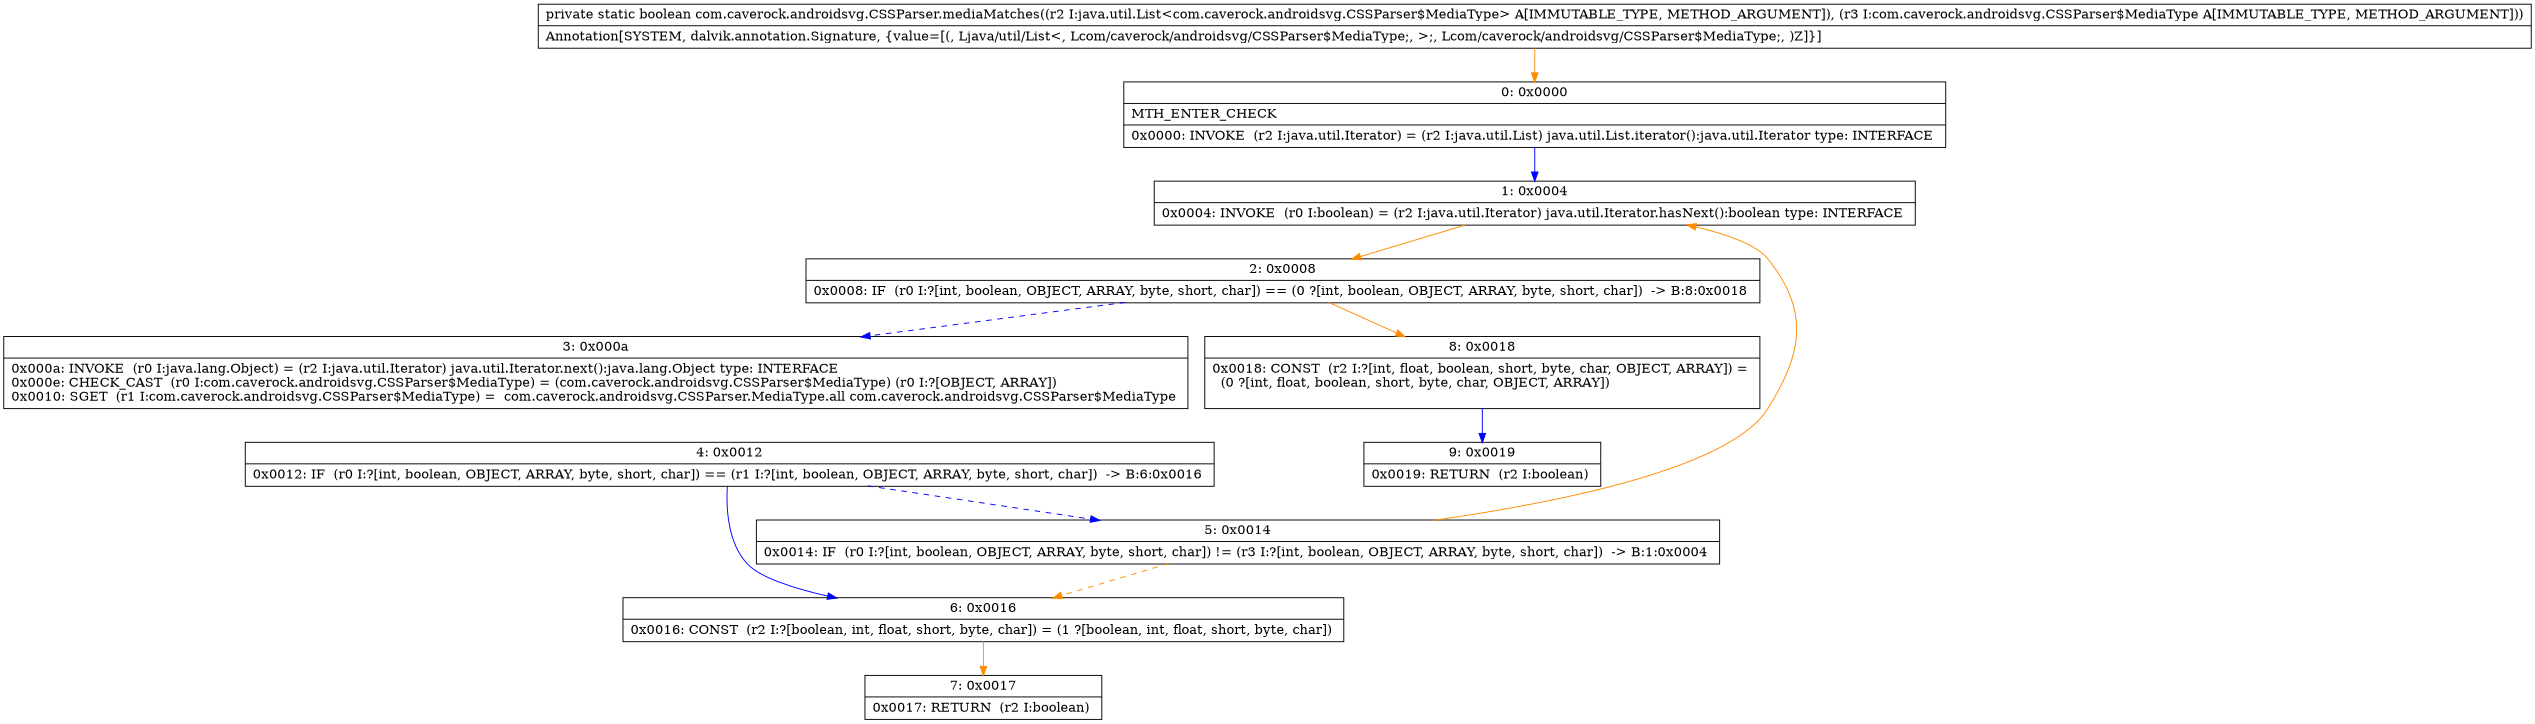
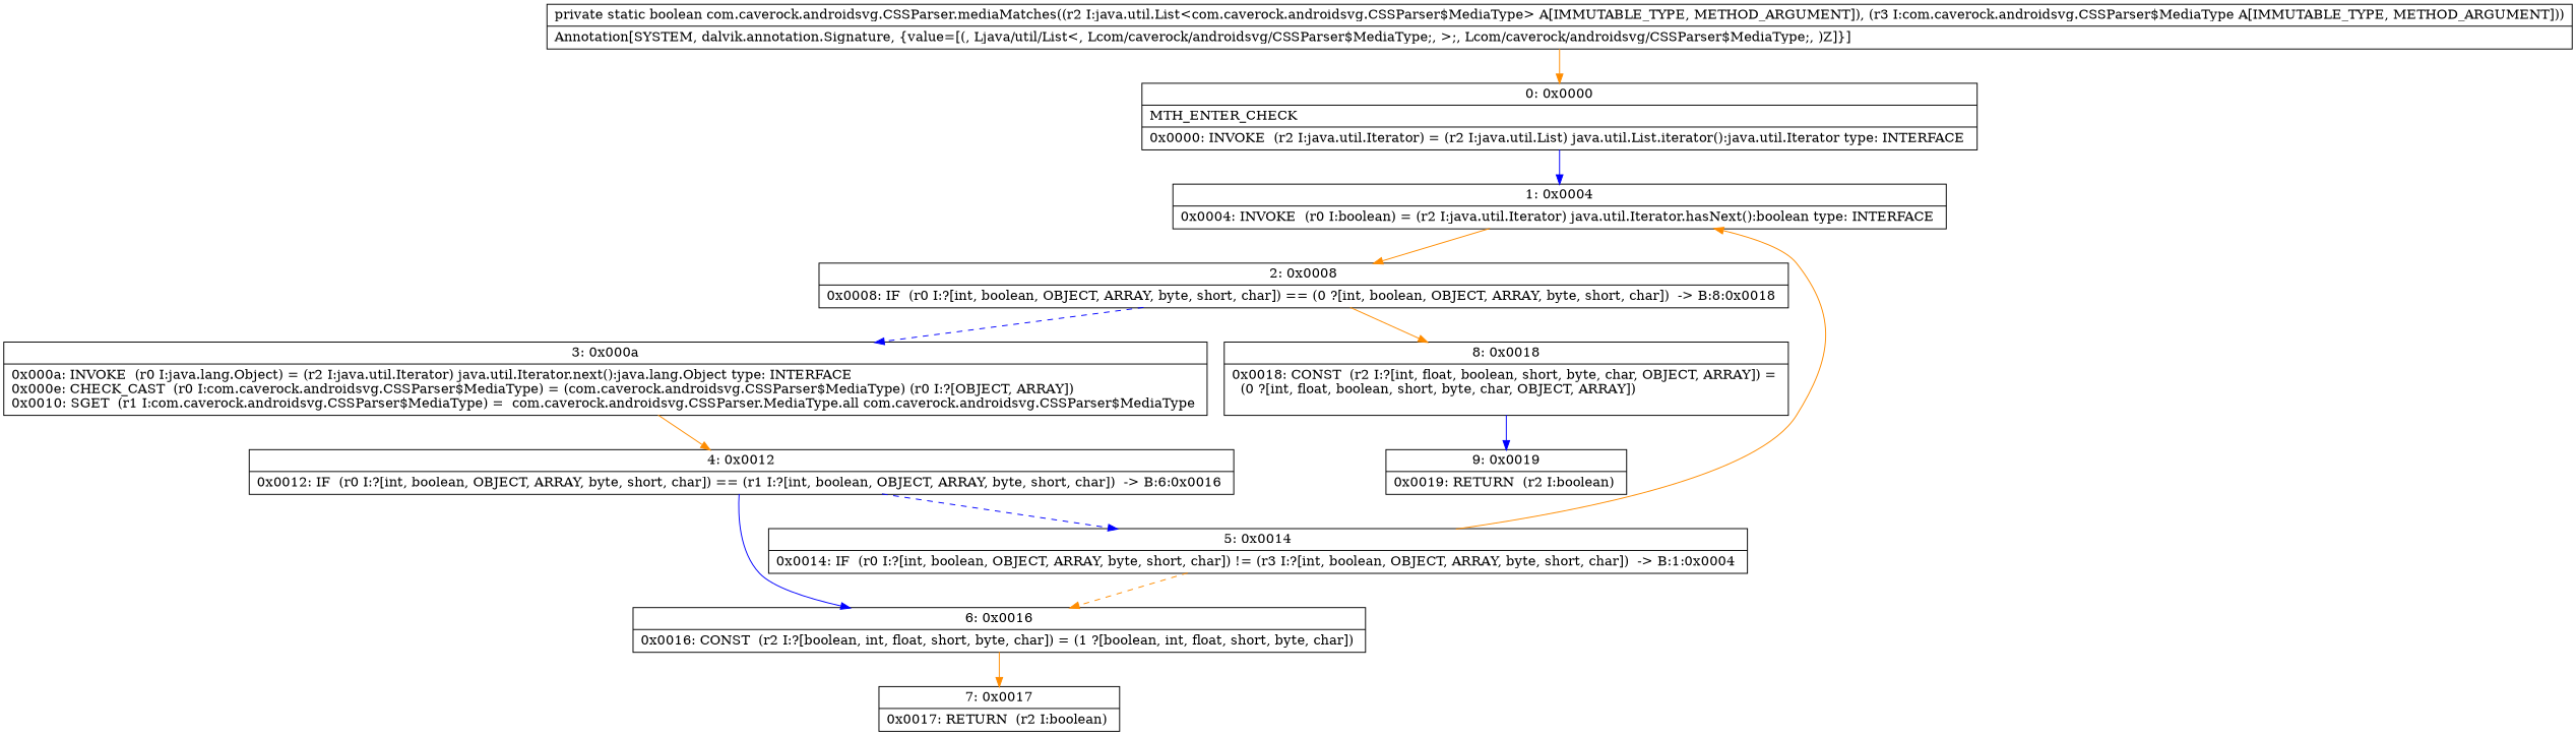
  digraph {
    node [shape=record]
    edge [color=darkorange]
    n1 [label="{0\:\ 0x0000|MTH_ENTER_CHECK\l|0x0000: INVOKE  (r2 I:java.util.Iterator) = (r2 I:java.util.List) java.util.List.iterator():java.util.Iterator type: INTERFACE \l}"]
    n2 [label="{1\:\ 0x0004|0x0004: INVOKE  (r0 I:boolean) = (r2 I:java.util.Iterator) java.util.Iterator.hasNext():boolean type: INTERFACE \l}"]
    n3 [label="{2\:\ 0x0008|0x0008: IF  (r0 I:?[int, boolean, OBJECT, ARRAY, byte, short, char]) == (0 ?[int, boolean, OBJECT, ARRAY, byte, short, char])  \-\> B:8:0x0018 \l}"]
    n4 [label="{3\:\ 0x000a|0x000a: INVOKE  (r0 I:java.lang.Object) = (r2 I:java.util.Iterator) java.util.Iterator.next():java.lang.Object type: INTERFACE \l0x000e: CHECK_CAST  (r0 I:com.caverock.androidsvg.CSSParser$MediaType) = (com.caverock.androidsvg.CSSParser$MediaType) (r0 I:?[OBJECT, ARRAY]) \l0x0010: SGET  (r1 I:com.caverock.androidsvg.CSSParser$MediaType) =  com.caverock.androidsvg.CSSParser.MediaType.all com.caverock.androidsvg.CSSParser$MediaType \l}"]
    n5 [label="{8\:\ 0x0018|0x0018: CONST  (r2 I:?[int, float, boolean, short, byte, char, OBJECT, ARRAY]) = \l  (0 ?[int, float, boolean, short, byte, char, OBJECT, ARRAY])\l \l}"]
    n6 [label="{4\:\ 0x0012|0x0012: IF  (r0 I:?[int, boolean, OBJECT, ARRAY, byte, short, char]) == (r1 I:?[int, boolean, OBJECT, ARRAY, byte, short, char])  \-\> B:6:0x0016 \l}"]
    n7 [label="{9\:\ 0x0019|0x0019: RETURN  (r2 I:boolean) \l}"]
    n8 [label="{5\:\ 0x0014|0x0014: IF  (r0 I:?[int, boolean, OBJECT, ARRAY, byte, short, char]) != (r3 I:?[int, boolean, OBJECT, ARRAY, byte, short, char])  \-\> B:1:0x0004 \l}"]
    n9 [label="{6\:\ 0x0016|0x0016: CONST  (r2 I:?[boolean, int, float, short, byte, char]) = (1 ?[boolean, int, float, short, byte, char]) \l}"]
    n10 [label="{7\:\ 0x0017|0x0017: RETURN  (r2 I:boolean) \l}"]
    n11 [label="{private static boolean com.caverock.androidsvg.CSSParser.mediaMatches((r2 I:java.util.List\<com.caverock.androidsvg.CSSParser$MediaType\> A[IMMUTABLE_TYPE, METHOD_ARGUMENT]), (r3 I:com.caverock.androidsvg.CSSParser$MediaType A[IMMUTABLE_TYPE, METHOD_ARGUMENT]))  | Annotation[SYSTEM, dalvik.annotation.Signature, \{value=[(, Ljava\/util\/List\<, Lcom\/caverock\/androidsvg\/CSSParser$MediaType;, \>;, Lcom\/caverock\/androidsvg\/CSSParser$MediaType;, )Z]\}]\l}"]
    n1 -> n2 [color=blue]
    n2 -> n3
    n3 -> n4 [color=blue style=dashed]
    n3 -> n5
+   n4 -> n6
    n5 -> n7 [color=blue]
    n6 -> n8 [color=blue style=dashed]
    n6 -> n9 [color=blue]
    n8 -> n2
    n8 -> n9 [style=dashed]
    n9 -> n10
    n11 -> n1
  }
